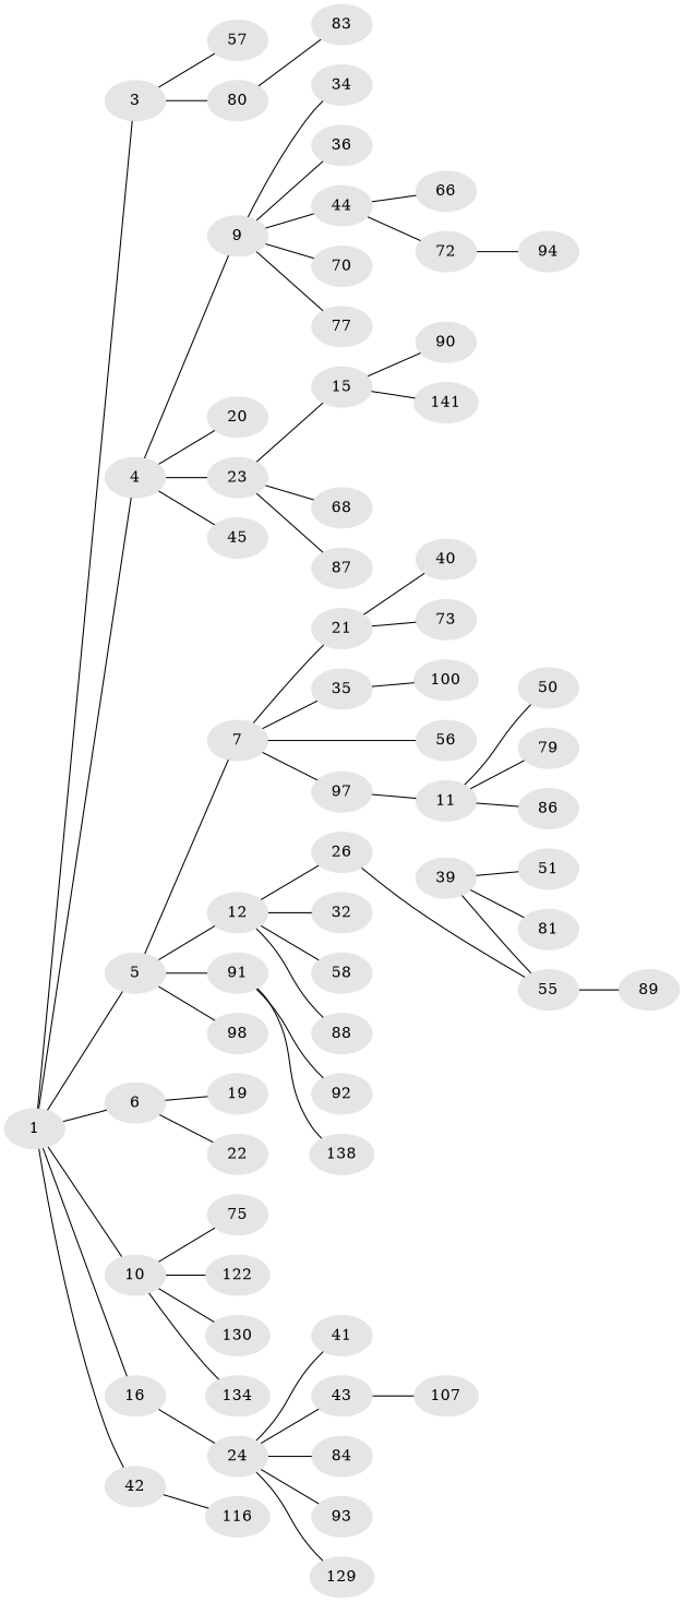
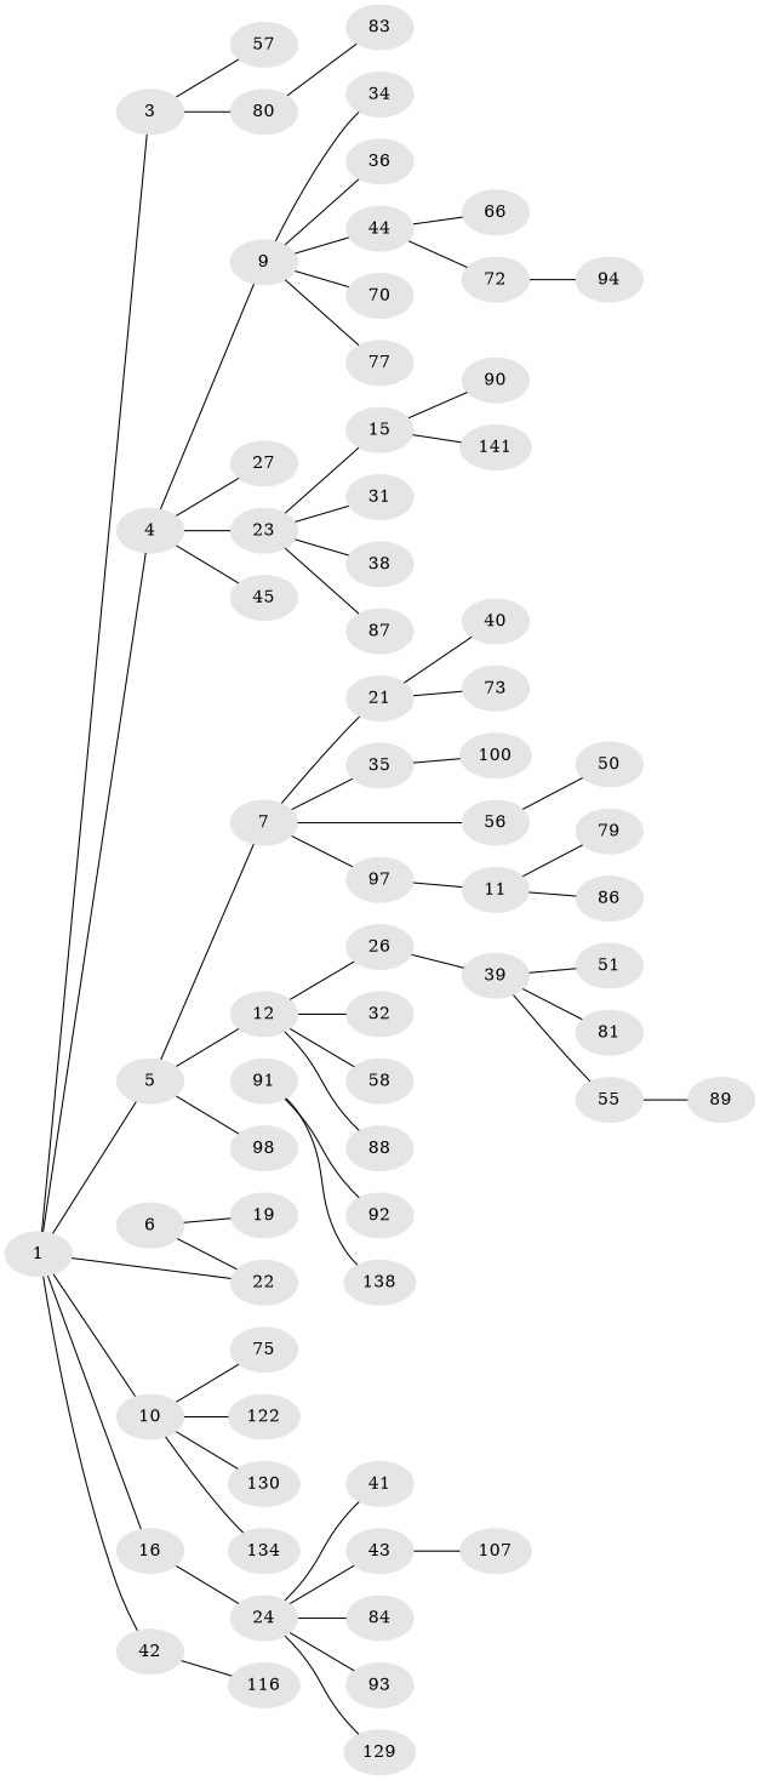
  graph {
    rankdir=LR
    node [color=gray90 style=filled]
    1 [super="+2"]
    3
    4
    5 [super="+54"]
    6 [super="+128"]
    10 [super="+62"]
    16
    42
    57 [super="+76+104"]
    80
    9 [super="+25+49+18+60"]
-   20
+   20 [label=27]
    23 [super="+28"]
    45 [super="+52"]
    7 [super="+8+85"]
    12 [super="+17"]
    91
    98
    19
    22
    75
    122
    130
    134
    24 [super="+30+65+114+109"]
    116
    83 [super="+112+123"]
    34
    36 [super="+99"]
    44
    70
    n32 [label=77]
    15
    90
    141
-   68
+   31
+   68 [label=38]
    87 [super="+113"]
    21 [super="+33"]
    35 [super="+120+77"]
    56
    97
    26
    32
    58 [super="+61+59"]
    88 [super="+110"]
    92 [super="+96"]
    138
    11 [super="+47+95"]
    50 [super="+74"]
    79
    86 [super="+140"]
    40 [super="+137+106+82"]
    73
    100
    66
    72
    39
    41
    43
    84
    93
    129
    107
    51 [super="+53"]
    55 [super="+119+124+64+78"]
    81 [super="+125"]
    89
    94
    1 -- 3
    1 -- 4
    1 -- 5
-   1 -- 6
+   1 -- 22
    1 -- 10
    1 -- 16
    1 -- 42
    3 -- 57
    3 -- 80
    4 -- 9
    4 -- 20
    4 -- 23
    4 -- 45
    5 -- 7
    5 -- 12
-   5 -- 91
    5 -- 98
    6 -- 19
    6 -- 22
    10 -- 75
    10 -- 122
    10 -- 130
    10 -- 134
    16 -- 24
    42 -- 116
    80 -- 83
    9 -- 34
    9 -- 36
    9 -- 44
    9 -- 70
    9 -- n32
    23 -- 15
+   23 -- 31
    23 -- 68
    23 -- 87
    7 -- 21
    7 -- 35
    7 -- 56
    7 -- 97
    12 -- 26
    12 -- 32
    12 -- 58
    12 -- 88
    91 -- 92
    91 -- 138
    24 -- 41
    24 -- 43
    24 -- 84
    24 -- 93
    24 -- 129
    44 -- 66
    44 -- 72
    15 -- 90
    15 -- 141
    21 -- 40
    21 -- 73
    35 -- 100
    97 -- 11
-   26 -- 55
-   11 -- 50
+   26 -- 39
+   56 -- 50
    11 -- 79
    11 -- 86
    72 -- 94
    39 -- 51
    39 -- 55
    39 -- 81
    43 -- 107
    55 -- 89
  }
